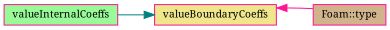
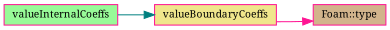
  digraph {
    fontname="Noto Serif"
    rankdir=LR
    node [color=deeppink fontname="Noto Serif" fontsize=10 shape=record style=filled]
    edge [fontname="Noto Serif" fontsize=10 labelfontname=FreeSans labelfontsize=10 style=solid]
    n1 [fillcolor=palegreen fontcolor=black height=0.2 label=valueInternalCoeffs width=0.4]
    n2 [fillcolor=khaki height=0.2 label=valueBoundaryCoeffs width=0.4]
    n3 [fillcolor=tan height=0.2 label="Foam::type" width=0.4]
    n1 -> n2 [color=teal]
-   n3 -> n2 [color=deeppink]
+   n2 -> n3 [color=deeppink]
  }
